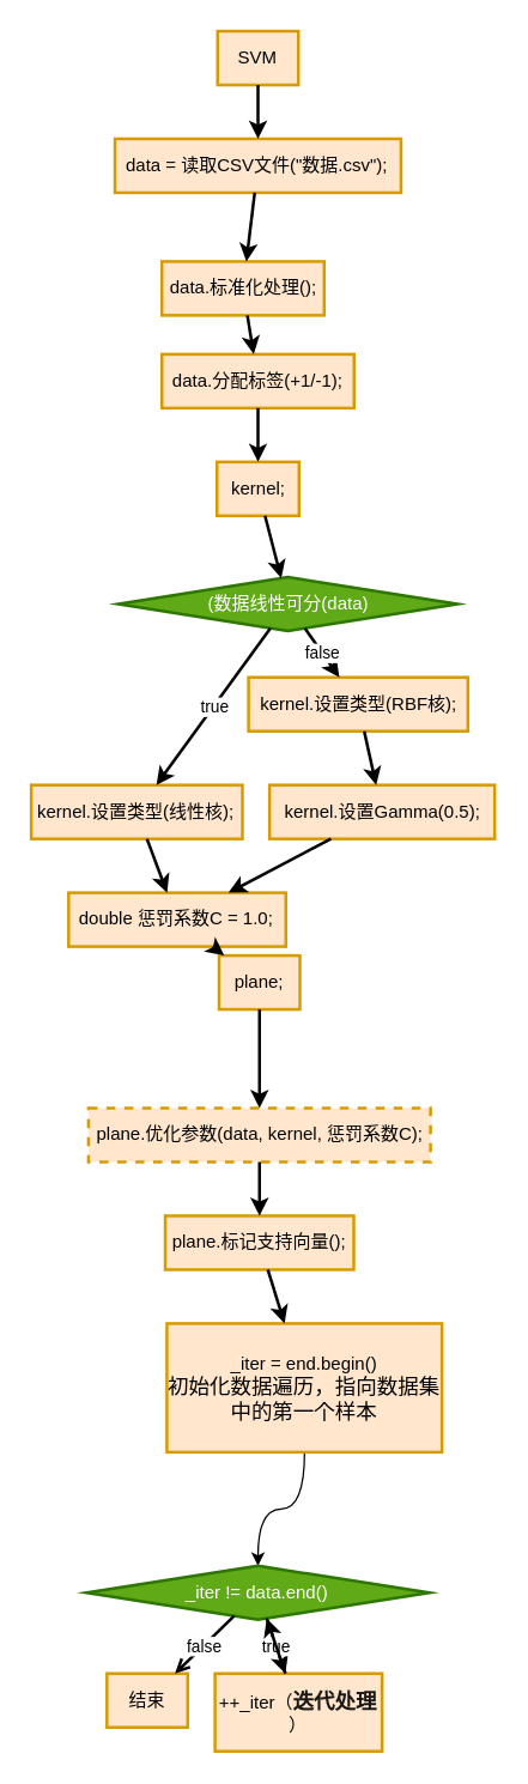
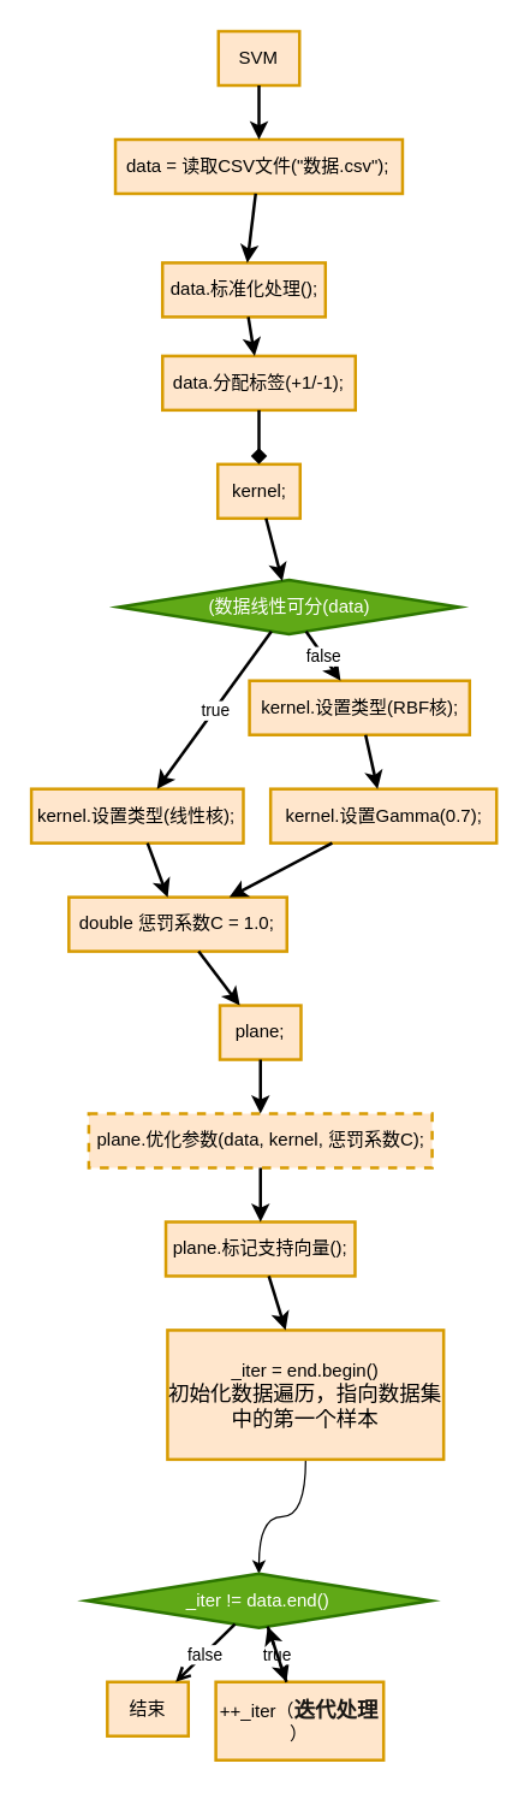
  <mxCell id="0" />
  <mxCell id="1" parent="0" />
  <mxCell id="2" value="SVM" style="rounded=0;whiteSpace=wrap;html=1;strokeWidth=2;fillColor=#ffe6cc;strokeColor=#d79b00;" parent="1" vertex="1"><mxGeometry x="145" y="20" width="54.0" height="36" as="geometry" /></mxCell>
  <mxCell id="3" value="data = 读取CSV文件(&quot;数据.csv&quot;);" style="rounded=0;whiteSpace=wrap;html=1;strokeWidth=2;fillColor=#ffe6cc;strokeColor=#d79b00;" parent="1" vertex="1"><mxGeometry x="76.37" y="92" width="191.25" height="36" as="geometry" /></mxCell>
  <mxCell id="4" style="strokeWidth=2;" parent="1" source="2" target="3" edge="1"><mxGeometry relative="1" as="geometry" /></mxCell>
  <mxCell id="5" value="" style="edgeLabel;html=1;align=center;verticalAlign=middle;resizable=0;points=[];" parent="4" vertex="1" connectable="0"><mxGeometry relative="1" as="geometry"><mxPoint as="offset" /></mxGeometry></mxCell>
  <mxCell id="6" value="结束" style="rounded=0;whiteSpace=wrap;html=1;strokeWidth=2;fillColor=#ffe6cc;strokeColor=#d79b00;" parent="1" vertex="1"><mxGeometry x="70.99" y="1118" width="54" height="36" as="geometry" /></mxCell>
  <mxCell id="7" value="data.标准化处理();" style="rounded=0;whiteSpace=wrap;html=1;strokeWidth=2;fillColor=#ffe6cc;strokeColor=#d79b00;" parent="1" vertex="1"><mxGeometry x="107.73" y="174" width="108.53" height="36" as="geometry" /></mxCell>
  <mxCell id="8" style="strokeWidth=2;" parent="1" source="3" target="7" edge="1"><mxGeometry relative="1" as="geometry" /></mxCell>
  <mxCell id="9" value="" style="edgeLabel;html=1;align=center;verticalAlign=middle;resizable=0;points=[];" parent="8" vertex="1" connectable="0"><mxGeometry relative="1" as="geometry"><mxPoint as="offset" /></mxGeometry></mxCell>
  <mxCell id="10" value="data.分配标签(+1/-1);" style="rounded=0;whiteSpace=wrap;html=1;strokeWidth=2;fillColor=#ffe6cc;strokeColor=#d79b00;" parent="1" vertex="1"><mxGeometry x="107.76" y="236" width="128.48" height="36" as="geometry" /></mxCell>
  <mxCell id="11" style="strokeWidth=2;" parent="1" source="7" target="10" edge="1"><mxGeometry relative="1" as="geometry" /></mxCell>
  <mxCell id="12" value="" style="edgeLabel;html=1;align=center;verticalAlign=middle;resizable=0;points=[];" parent="11" vertex="1" connectable="0"><mxGeometry relative="1" as="geometry"><mxPoint as="offset" /></mxGeometry></mxCell>
  <mxCell id="13" value="kernel;" style="rounded=0;whiteSpace=wrap;html=1;strokeWidth=2;fillColor=#ffe6cc;strokeColor=#d79b00;" parent="1" vertex="1"><mxGeometry x="144.56" y="308" width="54.87" height="36" as="geometry" /></mxCell>
- <mxCell id="14" style="strokeWidth=2;" parent="1" source="10" target="13" edge="1"><mxGeometry relative="1" as="geometry" /></mxCell>
+ <mxCell id="14" style="strokeWidth=2;endArrow=diamond;" parent="1" source="10" target="13" edge="1"><mxGeometry relative="1" as="geometry" /></mxCell>
  <mxCell id="15" value="" style="edgeLabel;html=1;align=center;verticalAlign=middle;resizable=0;points=[];" parent="14" vertex="1" connectable="0"><mxGeometry relative="1" as="geometry"><mxPoint as="offset" /></mxGeometry></mxCell>
  <mxCell id="16" value="(数据线性可分(data)" style="rhombus;whiteSpace=wrap;html=1;strokeWidth=2;fillColor=#60a917;strokeColor=#2D7600;fontColor=#ffffff;" parent="1" vertex="1"><mxGeometry x="78.54" y="385" width="226.92" height="36" as="geometry" /></mxCell>
  <mxCell id="17" style="strokeWidth=2;" parent="1" source="13" target="16" edge="1"><mxGeometry relative="1" as="geometry" /></mxCell>
  <mxCell id="18" value="" style="edgeLabel;html=1;align=center;verticalAlign=middle;resizable=0;points=[];" parent="17" vertex="1" connectable="0"><mxGeometry relative="1" as="geometry"><mxPoint as="offset" /></mxGeometry></mxCell>
  <mxCell id="19" value="kernel.设置类型(线性核);" style="rounded=0;whiteSpace=wrap;html=1;strokeWidth=2;fillColor=#ffe6cc;strokeColor=#d79b00;" parent="1" vertex="1"><mxGeometry x="20.4" y="524" width="141.19" height="36" as="geometry" /></mxCell>
  <mxCell id="20" style="strokeWidth=2;" parent="1" source="16" target="19" edge="1"><mxGeometry relative="1" as="geometry" /></mxCell>
  <mxCell id="21" value="true" style="edgeLabel;html=1;align=center;verticalAlign=middle;resizable=0;points=[];" parent="20" vertex="1" connectable="0"><mxGeometry relative="1" as="geometry"><mxPoint as="offset" /></mxGeometry></mxCell>
  <mxCell id="22" value="kernel.设置类型(RBF核);" style="rounded=0;whiteSpace=wrap;html=1;strokeWidth=2;fillColor=#ffe6cc;strokeColor=#d79b00;" parent="1" vertex="1"><mxGeometry x="165.67" y="452" width="146.65" height="36" as="geometry" /></mxCell>
  <mxCell id="23" style="strokeWidth=2;" parent="1" source="16" target="22" edge="1"><mxGeometry relative="1" as="geometry" /></mxCell>
  <mxCell id="24" value="false" style="edgeLabel;html=1;align=center;verticalAlign=middle;resizable=0;points=[];" parent="23" vertex="1" connectable="0"><mxGeometry relative="1" as="geometry"><mxPoint as="offset" /></mxGeometry></mxCell>
  <mxCell id="25" value="double 惩罚系数C = 1.0;" style="rounded=0;whiteSpace=wrap;html=1;strokeWidth=2;fillColor=#ffe6cc;strokeColor=#d79b00;" parent="1" vertex="1"><mxGeometry x="45.38" y="596" width="145.23" height="36" as="geometry" /></mxCell>
  <mxCell id="26" style="strokeWidth=2;" parent="1" source="19" target="25" edge="1"><mxGeometry relative="1" as="geometry" /></mxCell>
  <mxCell id="27" value="" style="edgeLabel;html=1;align=center;verticalAlign=middle;resizable=0;points=[];" parent="26" vertex="1" connectable="0"><mxGeometry relative="1" as="geometry"><mxPoint as="offset" /></mxGeometry></mxCell>
- <mxCell id="28" value="kernel.设置Gamma(0.5);" style="rounded=0;whiteSpace=wrap;html=1;strokeWidth=2;fillColor=#ffe6cc;strokeColor=#d79b00;" parent="1" vertex="1"><mxGeometry x="179.74" y="524" width="150.51" height="36" as="geometry" /></mxCell>
+ <mxCell id="28" value="kernel.设置Gamma(0.7);" style="rounded=0;whiteSpace=wrap;html=1;strokeWidth=2;fillColor=#ffe6cc;strokeColor=#d79b00;" parent="1" vertex="1"><mxGeometry x="179.74" y="524" width="150.51" height="36" as="geometry" /></mxCell>
  <mxCell id="29" style="strokeWidth=2;" parent="1" source="22" target="28" edge="1"><mxGeometry relative="1" as="geometry" /></mxCell>
  <mxCell id="30" value="" style="edgeLabel;html=1;align=center;verticalAlign=middle;resizable=0;points=[];" parent="29" vertex="1" connectable="0"><mxGeometry relative="1" as="geometry"><mxPoint as="offset" /></mxGeometry></mxCell>
  <mxCell id="31" style="strokeWidth=2;" parent="1" source="28" target="25" edge="1"><mxGeometry relative="1" as="geometry" /></mxCell>
  <mxCell id="32" value="" style="edgeLabel;html=1;align=center;verticalAlign=middle;resizable=0;points=[];" parent="31" vertex="1" connectable="0"><mxGeometry relative="1" as="geometry"><mxPoint as="offset" /></mxGeometry></mxCell>
- <mxCell id="33" value="plane;" style="rounded=0;whiteSpace=wrap;html=1;strokeWidth=2;fillColor=#ffe6cc;strokeColor=#d79b00;" parent="1" vertex="1"><mxGeometry x="146" y="638" width="54.0" height="36" as="geometry" /></mxCell>
+ <mxCell id="33" value="plane;" style="rounded=0;whiteSpace=wrap;html=1;strokeWidth=2;fillColor=#ffe6cc;strokeColor=#d79b00;" parent="1" vertex="1"><mxGeometry x="146" y="668" width="54.0" height="36" as="geometry" /></mxCell>
  <mxCell id="34" style="strokeWidth=2;" parent="1" source="25" target="33" edge="1"><mxGeometry relative="1" as="geometry" /></mxCell>
  <mxCell id="35" value="" style="edgeLabel;html=1;align=center;verticalAlign=middle;resizable=0;points=[];" parent="34" vertex="1" connectable="0"><mxGeometry relative="1" as="geometry"><mxPoint as="offset" /></mxGeometry></mxCell>
  <mxCell id="36" value="plane.优化参数(data, kernel, 惩罚系数C);" style="rounded=0;whiteSpace=wrap;html=1;strokeWidth=2;fillColor=#ffe6cc;strokeColor=#d79b00;dashed=1;" parent="1" vertex="1"><mxGeometry x="58.66" y="740" width="228.67" height="36" as="geometry" /></mxCell>
  <mxCell id="37" style="strokeWidth=2;" parent="1" source="33" target="36" edge="1"><mxGeometry relative="1" as="geometry" /></mxCell>
  <mxCell id="38" value="" style="edgeLabel;html=1;align=center;verticalAlign=middle;resizable=0;points=[];" parent="37" vertex="1" connectable="0"><mxGeometry relative="1" as="geometry"><mxPoint as="offset" /></mxGeometry></mxCell>
  <mxCell id="39" value="plane.标记支持向量();" style="rounded=0;whiteSpace=wrap;html=1;strokeWidth=2;fillColor=#ffe6cc;strokeColor=#d79b00;" parent="1" vertex="1"><mxGeometry x="109.98" y="812" width="126.03" height="36" as="geometry" /></mxCell>
  <mxCell id="40" style="strokeWidth=2;" parent="1" source="36" target="39" edge="1"><mxGeometry relative="1" as="geometry" /></mxCell>
  <mxCell id="41" value="" style="edgeLabel;html=1;align=center;verticalAlign=middle;resizable=0;points=[];" parent="40" vertex="1" connectable="0"><mxGeometry relative="1" as="geometry"><mxPoint as="offset" /></mxGeometry></mxCell>
  <mxCell id="42" style="edgeStyle=orthogonalEdgeStyle;rounded=0;orthogonalLoop=1;jettySize=auto;html=1;entryX=0.5;entryY=0;entryDx=0;entryDy=0;curved=1;" edge="1" parent="1" source="43" target="46"><mxGeometry relative="1" as="geometry" /></mxCell>
  <mxCell id="43" value="_iter = end.begin()&lt;div&gt;&lt;span style=&quot;font-family: &amp;quot;PingFang SC&amp;quot;, -apple-system, BlinkMacSystemFont, &amp;quot;Segoe UI&amp;quot;, Roboto, Ubuntu, &amp;quot;Helvetica Neue&amp;quot;, Helvetica, Arial, &amp;quot;Hiragino Sans GB&amp;quot;, &amp;quot;Microsoft YaHei UI&amp;quot;, &amp;quot;Microsoft YaHei&amp;quot;, &amp;quot;Source Han Sans CN&amp;quot;, sans-serif; font-size: 14px; text-align: left;&quot;&gt;初始化数据遍历，指向数据集中的第一个样本&lt;/span&gt;&lt;/div&gt;" style="rounded=0;whiteSpace=wrap;html=1;strokeWidth=2;fillColor=#FFE6CC;strokeColor=#d79b00;labelBackgroundColor=none;fontColor=default;" parent="1" vertex="1"><mxGeometry x="111.1" y="884" width="183.9" height="86" as="geometry" /></mxCell>
  <mxCell id="44" style="strokeWidth=2;" parent="1" source="39" target="43" edge="1"><mxGeometry relative="1" as="geometry" /></mxCell>
  <mxCell id="45" value="" style="edgeLabel;html=1;align=center;verticalAlign=middle;resizable=0;points=[];" parent="44" vertex="1" connectable="0"><mxGeometry relative="1" as="geometry"><mxPoint as="offset" /></mxGeometry></mxCell>
  <mxCell id="46" value="_iter != data.end()" style="rhombus;whiteSpace=wrap;html=1;strokeWidth=2;fillColor=#60a917;strokeColor=#2D7600;fontColor=#ffffff;" parent="1" vertex="1"><mxGeometry x="57.3" y="1046" width="229.38" height="36" as="geometry" /></mxCell>
  <mxCell id="47" style="strokeWidth=2;endArrow=open;" parent="1" source="46" target="6" edge="1"><mxGeometry relative="1" as="geometry" /></mxCell>
  <mxCell id="48" value="false" style="edgeLabel;html=1;align=center;verticalAlign=middle;resizable=0;points=[];" parent="47" vertex="1" connectable="0"><mxGeometry relative="1" as="geometry"><mxPoint as="offset" /></mxGeometry></mxCell>
  <mxCell id="49" value="++_iter（&lt;span style=&quot;margin: 0px; padding: 0px; border: 0px; font-variant-numeric: inherit; font-variant-east-asian: inherit; font-variant-alternates: inherit; font-variant-position: inherit; font-variant-emoji: inherit; font-weight: 600; font-stretch: inherit; font-size: 14px; line-height: inherit; font-family: &amp;quot;PingFang SC&amp;quot;, -apple-system, BlinkMacSystemFont, &amp;quot;Segoe UI&amp;quot;, Roboto, Ubuntu, &amp;quot;Helvetica Neue&amp;quot;, Helvetica, Arial, &amp;quot;Hiragino Sans GB&amp;quot;, &amp;quot;Microsoft YaHei UI&amp;quot;, &amp;quot;Microsoft YaHei&amp;quot;, &amp;quot;Source Han Sans CN&amp;quot;, sans-serif; font-optical-sizing: inherit; font-size-adjust: inherit; font-kerning: inherit; font-feature-settings: inherit; font-variation-settings: inherit; vertical-align: baseline; color: rgba(0, 0, 0, 0.9); text-align: left;&quot;&gt;迭代处理​&lt;/span&gt;）" style="rounded=0;whiteSpace=wrap;html=1;strokeWidth=2;fillColor=#ffe6cc;strokeColor=#d79b00;" parent="1" vertex="1"><mxGeometry x="143.26" y="1118" width="111.74" height="52" as="geometry" /></mxCell>
  <mxCell id="50" style="strokeWidth=2;" parent="1" source="46" target="49" edge="1"><mxGeometry relative="1" as="geometry" /></mxCell>
  <mxCell id="51" value="true" style="edgeLabel;html=1;align=center;verticalAlign=middle;resizable=0;points=[];" parent="50" vertex="1" connectable="0"><mxGeometry relative="1" as="geometry"><mxPoint as="offset" /></mxGeometry></mxCell>
  <mxCell id="52" style="strokeWidth=2;" parent="1" source="49" target="46" edge="1"><mxGeometry relative="1" as="geometry" /></mxCell>
  <mxCell id="53" value="" style="edgeLabel;html=1;align=center;verticalAlign=middle;resizable=0;points=[];" parent="52" vertex="1" connectable="0"><mxGeometry relative="1" as="geometry"><mxPoint as="offset" /></mxGeometry></mxCell>
